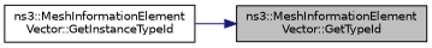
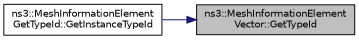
  digraph {
    rankdir=RL
    node [color=black fontname=Helvetica fontsize=10 shape=record style=filled]
    n1 [fillcolor=grey75 fontcolor=black height=0.2 label="ns3::MeshInformationElement\lVector::GetTypeId" width=0.4]
-   n2 [fillcolor=white height=0.2 label="ns3::MeshInformationElement\lVector::GetInstanceTypeId" width=0.4]
+   n2 [fillcolor=white height=0.2 label="ns3::MeshInformationElement\lGetTypeId::GetInstanceTypeId" width=0.4]
    n1 -> n2 [color=midnightblue dir=back fontname=Helvetica fontsize=10 labelfontname=Helvetica labelfontsize=10 style=solid]
  }
